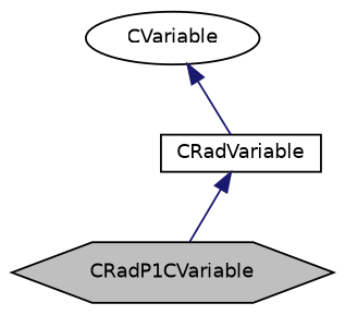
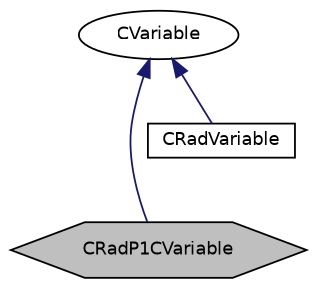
  digraph {
    node [color=black fillcolor=white fontname=Helvetica fontsize=10 style=filled]
    edge [color=midnightblue dir=back fontname=Helvetica fontsize=10 labelfontname=Helvetica labelfontsize=10 style=solid]
    n1 [fillcolor=grey75 fontcolor=black height=0.2 label=CRadP1CVariable shape=hexagon width=0.4]
    n2 [height=0.2 label=CRadVariable shape=box width=0.4]
    n3 [height=0.2 label=CVariable shape=ellipse width=0.4]
-   n2 -> n1
+   n3 -> n1
    n3 -> n2
  }
